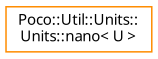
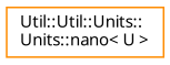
  digraph {
    rankdir=LR
    fontname="Noto Sans"
-   n1 [color=darkorange fillcolor=white fontname="Noto Sans" fontsize=10 height=0.2 label="Poco::Util::Units::\lUnits::nano\< U \>" shape=record style=filled width=0.4]
+   n1 [color=darkorange fillcolor=white fontname="Noto Sans" fontsize=10 height=0.2 label="Util::Util::Units::\lUnits::nano\< U \>" shape=record style=filled width=0.4]
  }
